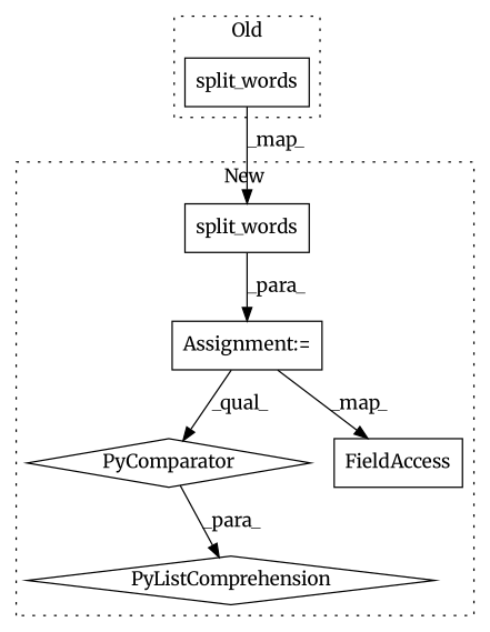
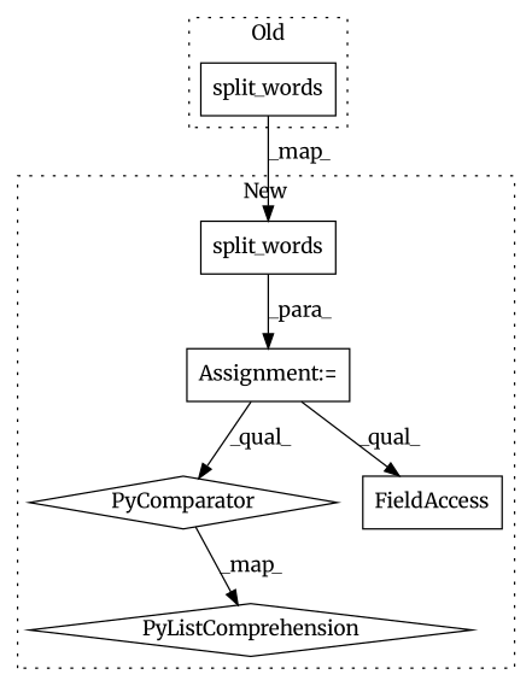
  digraph {
    fontname=Merriweather
    node [a=32 fontname=Merriweather l="12,1" s=5689 shape=box]
    edge [fontname=Merriweather]
    n1 [label=split_words s="5715,5735"]
    n2 [a=113 l=56 label=PyComparator shape=diamond]
    n3 [a=22 l=6 label=FieldAccess s=5625]
    n4 [a=109 l=128 label=PyListComprehension s=5625 shape=diamond]
    n5 [a=7 l=56 label="Assignment:="]
    n6 [label=split_words s="5472,5492"]
    subgraph cluster_1 {
      label=New
      style=dotted
      n1
      n2
      n3
      n4
      n5
    }
    subgraph cluster_2 {
      label=Old
      style=dotted
      n6
    }
    n1 -> n5 [label=_para_]
-   n2 -> n4 [label=_para_]
+   n2 -> n4 [label=_map_]
    n5 -> n2 [label=_qual_]
-   n5 -> n3 [label=_map_]
+   n5 -> n3 [label=_qual_]
    n6 -> n1 [label=_map_]
  }
